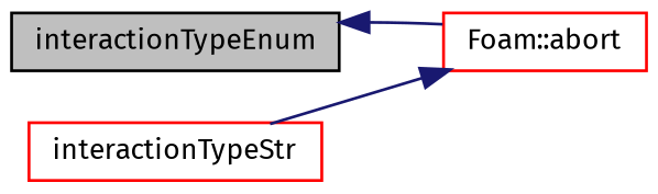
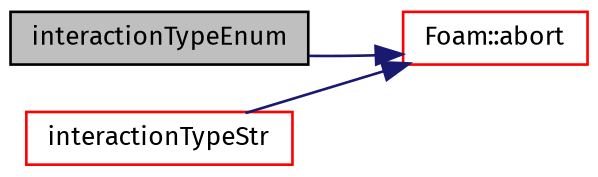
  digraph {
    fontname="Fira Sans"
    rankdir=LR
    node [color=red fontname="Fira Sans" fontsize=10 shape=record]
    edge [color=midnightblue fontname="Fira Sans" fontsize=10 labelfontname=Helvetica labelfontsize=10 style=solid]
    n1 [color=black fillcolor=grey75 fontcolor=black height=0.2 label=interactionTypeEnum style=filled width=0.4]
    n2 [height=0.2 label="Foam::abort" width=0.4]
    n3 [height=0.2 label=interactionTypeStr width=0.4]
-   n2 -> n1
+   n1 -> n2
    n3 -> n2
  }
